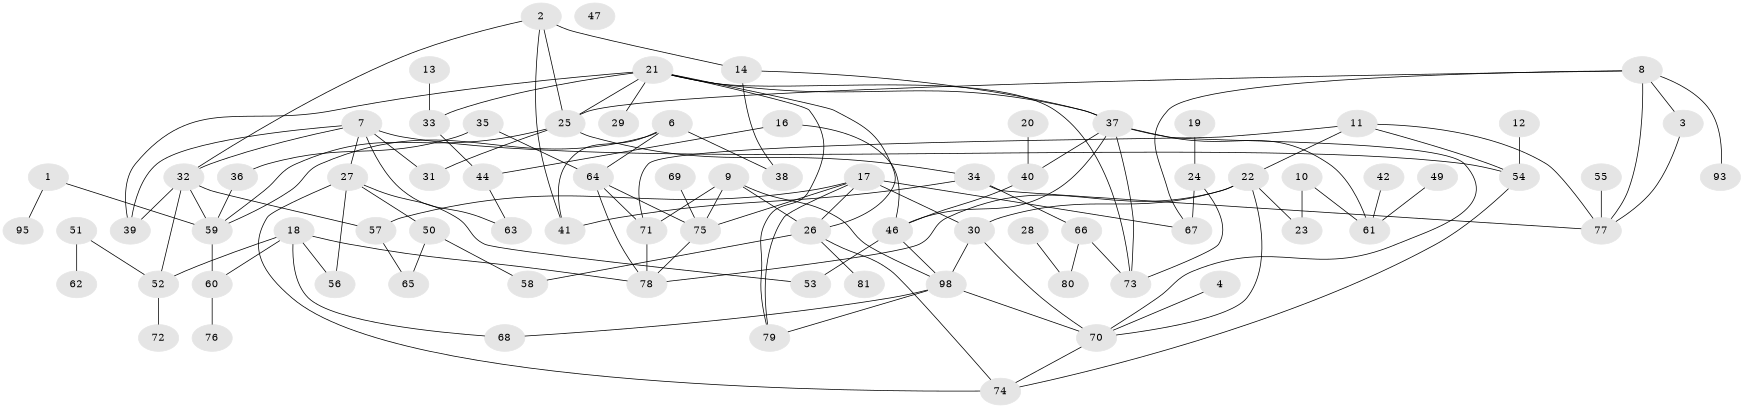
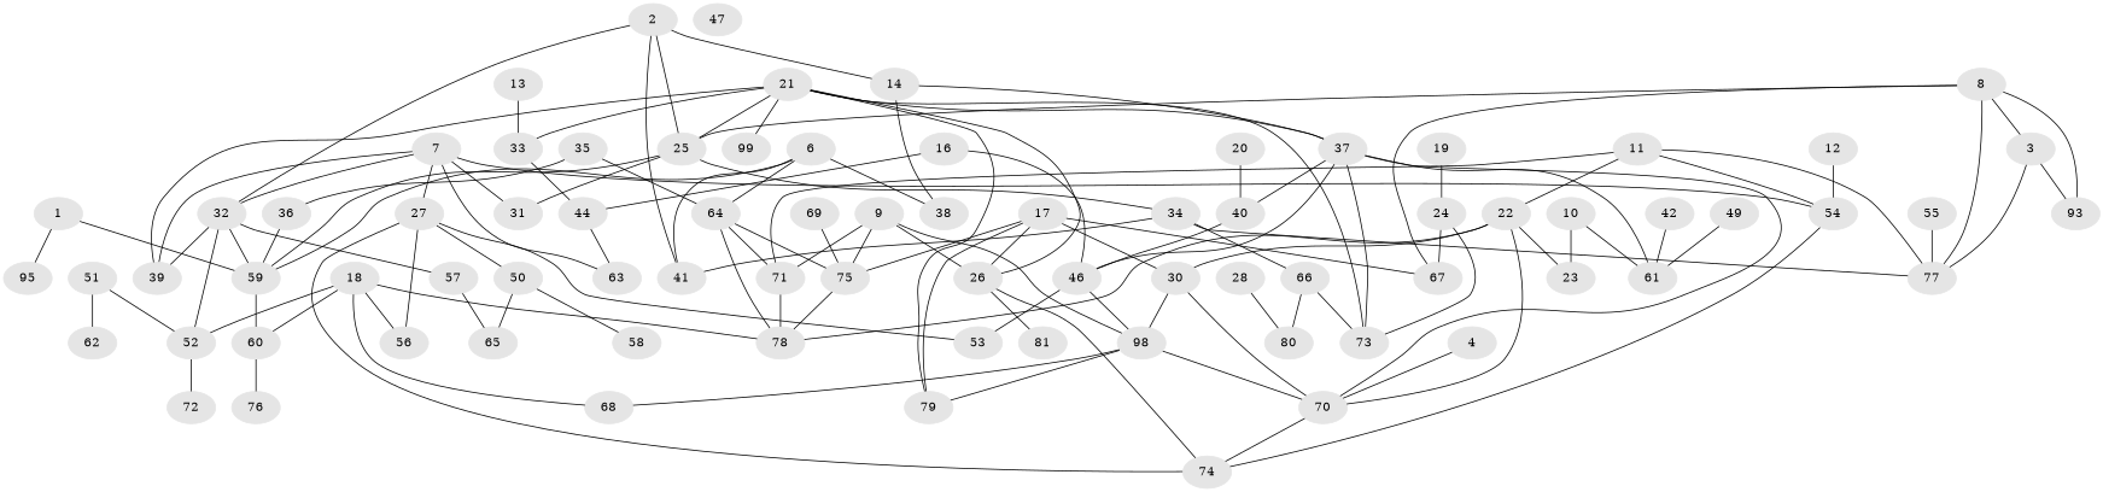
  graph {
    fontname="DejaVu Serif"
    node [color=gray90 fontname="DejaVu Serif" style=filled]
    edge [fontname="DejaVu Serif"]
    n1 [label=95]
    1
    59
    60
    2
    14
    25
    32
    41
    37
    38
    31
    34
    39
    57
    52
    n17 [label=93]
    3
    77
    4
    70
    74
    6
    64
    71
    75
    78
    7
    27
    54
    63
    56
    50
    53
    8
    67
    13
    33
    9
    26
    n41 [label=98]
    58
    81
    79
    68
    10
    23
    61
    11
    22
    30
    12
    44
    46
    40
    73
    16
    17
    65
    18
    72
    76
    19
    24
    20
    21
-   29
+   29 [label=99]
    66
    28
    80
    35
    36
    42
    47
    49
    51
    62
    55
    69
    1 -- n1
    1 -- 59
    59 -- 60
    60 -- 76
    2 -- 14
    2 -- 25
    2 -- 32
    2 -- 41
    14 -- 37
    14 -- 38
    25 -- 59
    25 -- 31
    25 -- 34
    32 -- 59
    32 -- 39
    32 -- 57
    32 -- 52
    37 -- 70
    37 -- 61
    37 -- 46
    37 -- 40
    37 -- 73
    34 -- 41
    34 -- 77
    34 -- 66
    57 -- 65
    52 -- 72
+   3 -- n17
    3 -- 77
    4 -- 70
    70 -- 74
    6 -- 59
    6 -- 41
    6 -- 38
    6 -- 64
    64 -- 71
    64 -- 75
    64 -- 78
    71 -- 78
    75 -- 78
    7 -- 32
    7 -- 31
    7 -- 39
    7 -- 27
    7 -- 54
    7 -- 63
    27 -- 74
    27 -- 56
    27 -- 50
    27 -- 53
    54 -- 74
    50 -- 58
    50 -- 65
    8 -- 25
    8 -- n17
    8 -- 3
    8 -- 77
    8 -- 67
    13 -- 33
    33 -- 44
    9 -- 71
    9 -- 75
    9 -- 26
    9 -- n41
    26 -- 74
-   26 -- 58
    26 -- 81
    n41 -- 70
    n41 -- 79
    n41 -- 68
    10 -- 23
    10 -- 61
    11 -- 77
    11 -- 71
    11 -- 54
    11 -- 22
    22 -- 70
    22 -- 78
    22 -- 23
    22 -- 30
    30 -- 70
    30 -- n41
    12 -- 54
    44 -- 63
    46 -- 53
    46 -- n41
    40 -- 46
    16 -- 44
    16 -- 46
-   17 -- 57
    17 -- 75
    17 -- 67
    17 -- 26
    17 -- 79
    17 -- 30
    18 -- 60
    18 -- 52
    18 -- 78
    18 -- 56
    18 -- 68
    19 -- 24
    24 -- 67
    24 -- 73
    20 -- 40
    21 -- 25
    21 -- 37
    21 -- 39
    21 -- 33
    21 -- 26
    21 -- 79
    21 -- 73
    21 -- 29
    66 -- 73
    66 -- 80
    28 -- 80
    35 -- 64
    35 -- 36
    36 -- 59
    42 -- 61
    49 -- 61
    51 -- 52
    51 -- 62
    55 -- 77
    69 -- 75
  }
